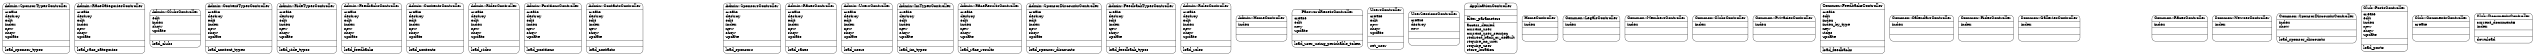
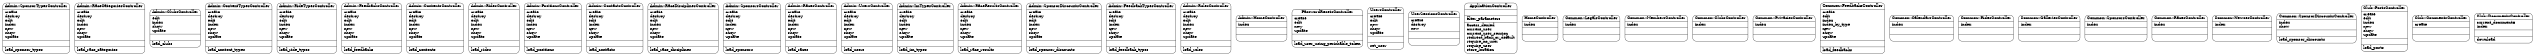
  digraph {
    splines=true
    node [shape=Mrecord]
    n1 [label="{Admin::SponsorTypesController|create\ldestroy\ledit\lindex\lnew\lshow\lupdate\l|\l|load_sponsor_types\l}"]
    n2 [label="{Admin::RaceCategoriesController|create\ldestroy\ledit\lindex\lnew\lshow\lupdate\l|\l|load_race_categories\l}"]
    n3 [label="{Admin::ClubsController|edit\lindex\lshow\lupdate\l|\l|load_clubs\l}"]
    n4 [label="{Admin::ContentTypesController|create\ldestroy\ledit\lindex\lnew\lshow\lupdate\l|\l|load_content_types\l}"]
    n5 [label="{Admin::RideTypesController|create\ldestroy\ledit\lindex\lnew\lshow\lupdate\l|\l|load_ride_types\l}"]
    n6 [label="{Admin::FeedbacksController|create\ldestroy\ledit\lindex\lnew\lshow\lupdate\l|\l|load_feedbacks\l}"]
    n7 [label="{Admin::ContentsController|create\ldestroy\ledit\lindex\lnew\lshow\lupdate\l|\l|load_contents\l}"]
    n8 [label="{Admin::RidesController|create\ldestroy\ledit\lindex\lnew\lshow\lupdate\l|\l|load_rides\l}"]
    n9 [label="{Admin::PositionsController|create\ldestroy\ledit\lindex\lnew\lshow\lupdate\l|\l|load_positions\l}"]
    n10 [label="{Admin::ContactsController|create\ldestroy\ledit\lindex\lnew\lshow\lupdate\l|\l|load_contacts\l}"]
+   n11 [label="{Admin::RaceDisciplinesController|create\ldestroy\ledit\lindex\lnew\lshow\lupdate\l|\l|load_race_disciplines\l}"]
    n12 [label="{Admin::SponsorsController|create\ldestroy\ledit\lindex\lnew\lshow\lupdate\l|\l|load_sponsors\l}"]
    n13 [label="{Admin::RacesController|create\ldestroy\ledit\lindex\lnew\lshow\lupdate\l|\l|load_races\l}"]
    n14 [label="{Admin::UsersController|create\ldestroy\ledit\lindex\lnew\lshow\lupdate\l|\l|load_users\l}"]
    n15 [label="{Admin::ImTypesController|create\ldestroy\ledit\lindex\lnew\lshow\lupdate\l|\l|load_im_types\l}"]
    n16 [label="{Admin::RaceResultsController|create\ldestroy\ledit\lindex\lnew\lshow\lupdate\l|\l|load_race_results\l}"]
    n17 [label="{Admin::SponsorDiscountsController|create\ldestroy\ledit\lindex\lnew\lshow\lupdate\l|\l|load_sponsor_discounts\l}"]
    n18 [label="{Admin::FeedbackTypesController|create\ldestroy\ledit\lindex\lnew\lshow\lupdate\l|\l|load_feedback_types\l}"]
    n19 [label="{Admin::RolesController|create\ldestroy\ledit\lindex\lnew\lshow\lupdate\l|\l|load_roles\l}"]
    n20 [label="{Admin::HomeController|index\l|\l|\l}"]
    n21 [label="{PasswordResetsController|create\ledit\lnew\lupdate\l|\l|load_user_using_perishable_token\l}"]
    n22 [label="{UsersController|create\ledit\lnew\lshow\lupdate\l|\l|set_user\l}"]
    n23 [label="{UserSessionsController|create\ldestroy\lnew\l|\l|\l}"]
    n24 [label="{ApplicationController|\l|filter_parameters\l|access_denied\lcurrent_user\lcurrent_user_session\lredirect_back_or_default\lrequire_no_user\lrequire_user\lstore_location\l}"]
    n25 [label="{HomeController|index\l|\l|\l}"]
    n26 [label="{Common::LegalsController|index\l|\l|\l}"]
    n27 [label="{Common::MembersController|index\l|\l|\l}"]
    n28 [label="{Common::ClubsController|index\l|\l|\l}"]
    n29 [label="{Common::PrivaciesController|index\l|\l|\l}"]
-   n30 [label="{Common::FeedbacksController|create\ledit\lindex\lindex_by_type\lnew\lrides\lupdate\l|\l|load_feedbacks\l}"]
+   n30 [label="{Common::FeedbacksController|create\ledit\lindex\lindex_by_type\lnew\lshow\lupdate\l|\l|load_feedbacks\l}"]
    n31 [label="{Common::CalendarsController|index\l|\l|\l}"]
    n32 [label="{Common::RidesController|index\l|\l|\l}"]
    n33 [label="{Common::GalleriesController|index\l|\l|\l}"]
+   n34 [label="{Common::SponsorsController|index\l|\l|\l}"]
    n35 [label="{Common::RacesController|index\l|\l|\l}"]
    n36 [label="{Common::NewsesController|index\l|\l|\l}"]
    n37 [label="{Common::SponsorDiscountsController|index\lshow\l|\l|load_sponsor_discounts\l}"]
    n38 [label="{Club::PostsController|create\ledit\lindex\lnew\lshow\lupdate\l|\l|load_posts\l}"]
    n39 [label="{Club::CommentsController|create\l|\l|\l}"]
    n40 [label="{Club::DocumentsController|current_document=\lindex\l|\l|download\l}"]
  }
